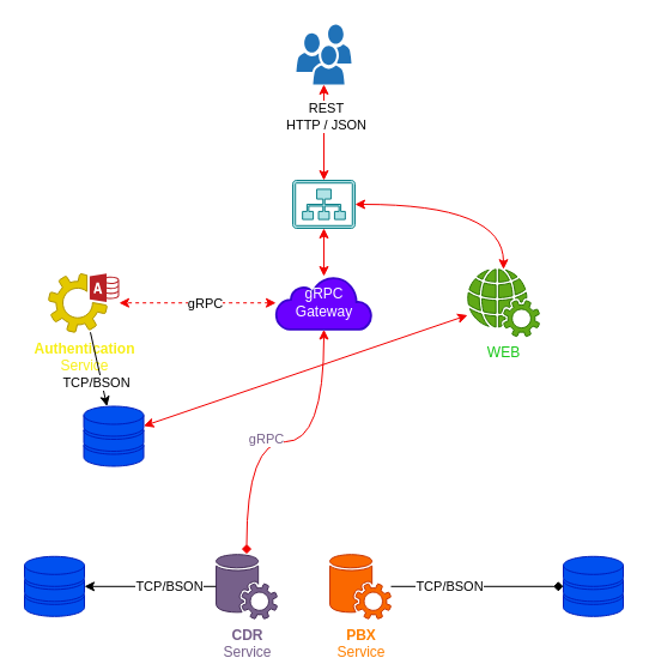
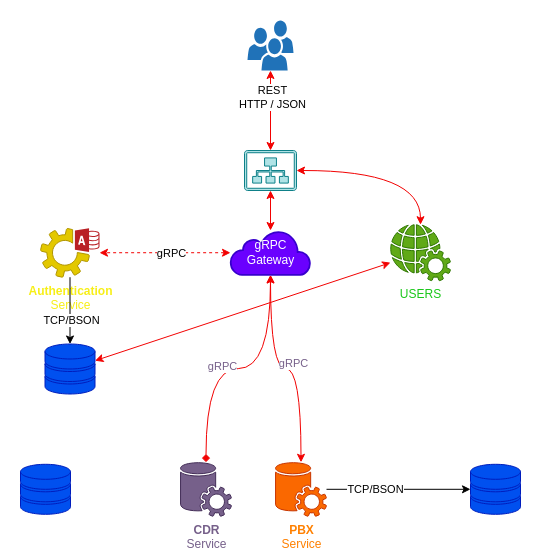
  <mxCell id="0" />
  <mxCell id="1" parent="0" />
  <mxCell id="2" value="&lt;b&gt;PBX&lt;/b&gt;&lt;br&gt;(Gateway)" style="fontColor=#ffffff;verticalAlign=top;verticalLabelPosition=bottom;labelPosition=center;align=center;html=1;outlineConnect=0;fillColor=#0050ef;strokeColor=#001DBC;gradientDirection=north;strokeWidth=2;shape=mxgraph.networks.storage;" vertex="1" parent="1"><mxGeometry x="470" y="463.8" width="50" height="50" as="geometry" /></mxCell>
  <mxCell id="3" value="gRPC&lt;br&gt;Gateway" style="html=1;outlineConnect=0;fillColor=#6a00ff;strokeColor=#3700CC;gradientDirection=north;strokeWidth=2;shape=mxgraph.networks.cloud;fontColor=#ffffff;" vertex="1" parent="1"><mxGeometry x="230" y="230" width="80" height="44.44" as="geometry" /></mxCell>
  <mxCell id="4" style="edgeStyle=none;html=1;startArrow=classic;startFill=1;strokeColor=#f20202;dashed=1;" edge="1" parent="1" source="3" target="9"><mxGeometry relative="1" as="geometry"><mxPoint x="60" y="180" as="sourcePoint" /><mxPoint x="200" y="180" as="targetPoint" /></mxGeometry></mxCell>
  <mxCell id="5" value="gRPC" style="edgeLabel;html=1;align=center;verticalAlign=middle;resizable=0;points=[];" vertex="1" connectable="0" parent="4"><mxGeometry x="-0.534" relative="1" as="geometry"><mxPoint x="-29" as="offset" /></mxGeometry></mxCell>
  <mxCell id="6" style="edgeStyle=orthogonalEdgeStyle;html=1;curved=1;startArrow=classic;startFill=1;strokeColor=#f20202;" edge="1" parent="1" source="15" target="14"><mxGeometry relative="1" as="geometry"><mxPoint x="850" y="540" as="sourcePoint" /><mxPoint x="850" y="380" as="targetPoint" /></mxGeometry></mxCell>
- <mxCell id="7" style="edgeStyle=none;html=1;endArrow=diamond;" edge="1" parent="1" source="12" target="2"><mxGeometry relative="1" as="geometry"><mxPoint x="434" y="719.8" as="sourcePoint" /><mxPoint x="564" y="719.8" as="targetPoint" /></mxGeometry></mxCell>
+ <mxCell id="7" style="edgeStyle=none;html=1;" edge="1" parent="1" source="12" target="2"><mxGeometry relative="1" as="geometry"><mxPoint x="434" y="719.8" as="sourcePoint" /><mxPoint x="564" y="719.8" as="targetPoint" /></mxGeometry></mxCell>
  <mxCell id="8" value="TCP/BSON" style="edgeLabel;html=1;align=center;verticalAlign=middle;resizable=0;points=[];" vertex="1" connectable="0" parent="7"><mxGeometry x="-0.534" relative="1" as="geometry"><mxPoint x="14" as="offset" /></mxGeometry></mxCell>
  <mxCell id="9" value="&lt;b&gt;Authentication&lt;/b&gt;&lt;br&gt;Service" style="sketch=0;pointerEvents=1;shadow=0;dashed=0;html=1;strokeColor=#B09500;fillColor=#e3c800;labelPosition=center;verticalLabelPosition=bottom;verticalAlign=top;outlineConnect=0;align=center;shape=mxgraph.office.services.access_services;fontColor=#f7ef18;" vertex="1" parent="1"><mxGeometry x="40" y="227.72" width="59" height="49" as="geometry" /></mxCell>
  <mxCell id="10" style="edgeStyle=none;html=1;startArrow=classic;startFill=1;strokeColor=#f20202;" edge="1" parent="1" source="13" target="15"><mxGeometry relative="1" as="geometry"><mxPoint x="270" y="120" as="sourcePoint" /><mxPoint x="270" y="190" as="targetPoint" /></mxGeometry></mxCell>
  <mxCell id="11" value="REST&lt;br&gt;HTTP / JSON" style="edgeLabel;html=1;align=center;verticalAlign=middle;resizable=0;points=[];" vertex="1" connectable="0" parent="10"><mxGeometry x="-0.534" relative="1" as="geometry"><mxPoint x="1" y="7" as="offset" /></mxGeometry></mxCell>
  <mxCell id="12" value="&lt;b&gt;PBX&lt;/b&gt;&lt;br&gt;Service" style="sketch=0;pointerEvents=1;shadow=0;dashed=0;html=1;strokeColor=#C73500;fillColor=#fa6800;labelPosition=center;verticalLabelPosition=bottom;verticalAlign=top;outlineConnect=0;align=center;shape=mxgraph.office.services.central_management_service;fontColor=#FF8000;" vertex="1" parent="1"><mxGeometry x="275" y="461.8" width="51" height="54" as="geometry" /></mxCell>
  <mxCell id="13" value="" style="sketch=0;pointerEvents=1;shadow=0;dashed=0;html=1;strokeColor=none;labelPosition=center;verticalLabelPosition=bottom;verticalAlign=top;outlineConnect=0;align=center;shape=mxgraph.office.users.users;fillColor=#2072B8;fontColor=#f7ef18;" vertex="1" parent="1"><mxGeometry x="247" y="20" width="46" height="50" as="geometry" /></mxCell>
- <mxCell id="14" value="WEB" style="sketch=0;pointerEvents=1;shadow=0;dashed=0;html=1;strokeColor=#2D7600;fillColor=#60a917;labelPosition=center;verticalLabelPosition=bottom;verticalAlign=top;outlineConnect=0;align=center;shape=mxgraph.office.services.web_services;fontColor=#1ac71a;" vertex="1" parent="1"><mxGeometry x="390" y="224.22" width="60" height="56" as="geometry" /></mxCell>
+ <mxCell id="14" value="USERS" style="sketch=0;pointerEvents=1;shadow=0;dashed=0;html=1;strokeColor=#2D7600;fillColor=#60a917;labelPosition=center;verticalLabelPosition=bottom;verticalAlign=top;outlineConnect=0;align=center;shape=mxgraph.office.services.web_services;fontColor=#1ac71a;" vertex="1" parent="1"><mxGeometry x="390" y="224.22" width="60" height="56" as="geometry" /></mxCell>
  <mxCell id="15" value="" style="sketch=0;pointerEvents=1;shadow=0;dashed=0;html=1;strokeColor=#0e8088;fillColor=#b0e3e6;labelPosition=center;verticalLabelPosition=bottom;verticalAlign=top;outlineConnect=0;align=center;shape=mxgraph.office.sites.site_collection;" vertex="1" parent="1"><mxGeometry x="244" y="150" width="52" height="40" as="geometry" /></mxCell>
  <mxCell id="16" style="edgeStyle=none;html=1;startArrow=classic;startFill=1;strokeColor=#f20202;" edge="1" parent="1" source="14" target="26"><mxGeometry relative="1" as="geometry"><mxPoint x="531" y="330" as="sourcePoint" /><mxPoint x="400" y="330" as="targetPoint" /></mxGeometry></mxCell>
  <mxCell id="17" style="edgeStyle=none;html=1;startArrow=classic;startFill=1;strokeColor=#f20202;" edge="1" parent="1" source="3" target="15"><mxGeometry relative="1" as="geometry"><mxPoint x="400" y="262.22" as="sourcePoint" /><mxPoint x="320" y="262.22" as="targetPoint" /></mxGeometry></mxCell>
  <mxCell id="18" value="&lt;b&gt;CDR&lt;/b&gt;&lt;br&gt;Service" style="sketch=0;pointerEvents=1;shadow=0;dashed=0;html=1;strokeColor=#432D57;fillColor=#76608a;labelPosition=center;verticalLabelPosition=bottom;verticalAlign=top;outlineConnect=0;align=center;shape=mxgraph.office.services.central_management_service;fontColor=#76608A;" vertex="1" parent="1"><mxGeometry x="180" y="461.8" width="51" height="54" as="geometry" /></mxCell>
  <mxCell id="19" value="&lt;b&gt;CDR&lt;/b&gt;&lt;br&gt;(Postgres)" style="fontColor=#ffffff;verticalAlign=top;verticalLabelPosition=bottom;labelPosition=center;align=center;html=1;outlineConnect=0;fillColor=#0050ef;strokeColor=#001DBC;gradientDirection=north;strokeWidth=2;shape=mxgraph.networks.storage;" vertex="1" parent="1"><mxGeometry x="20" y="463.8" width="50" height="50" as="geometry" /></mxCell>
- <mxCell id="20" style="edgeStyle=none;html=1;" edge="1" parent="1" source="18" target="19"><mxGeometry relative="1" as="geometry"><mxPoint x="-40" y="679.8" as="sourcePoint" /><mxPoint x="69" y="679.8" as="targetPoint" /></mxGeometry></mxCell>
- <mxCell id="21" value="TCP/BSON" style="edgeLabel;html=1;align=center;verticalAlign=middle;resizable=0;points=[];" vertex="1" connectable="0" parent="20"><mxGeometry x="-0.534" relative="1" as="geometry"><mxPoint x="-14" as="offset" /></mxGeometry></mxCell>
  <mxCell id="22" style="edgeStyle=orthogonalEdgeStyle;html=1;curved=1;startArrow=classic;startFill=1;strokeColor=#f20202;endArrow=diamond;" edge="1" parent="1" source="3" target="18"><mxGeometry relative="1" as="geometry"><mxPoint x="306" y="180" as="sourcePoint" /><mxPoint x="430" y="234.22" as="targetPoint" /></mxGeometry></mxCell>
  <mxCell id="23" value="gRPC" style="edgeLabel;html=1;align=center;verticalAlign=middle;resizable=0;points=[];fontColor=#76608A;" vertex="1" connectable="0" parent="22"><mxGeometry x="0.206" y="9" relative="1" as="geometry"><mxPoint x="10" y="-12" as="offset" /></mxGeometry></mxCell>
- <mxCell id="26" value="&lt;b&gt;USERS&lt;/b&gt;&lt;br&gt;(Postgres)" style="fontColor=#ffffff;verticalAlign=top;verticalLabelPosition=bottom;labelPosition=center;align=center;html=1;outlineConnect=0;fillColor=#0050ef;strokeColor=#001DBC;gradientDirection=north;strokeWidth=2;shape=mxgraph.networks.storage;" vertex="1" parent="1"><mxGeometry x="69.5" y="338.5" width="50" height="50" as="geometry" /></mxCell>
+ <mxCell id="24" style="edgeStyle=orthogonalEdgeStyle;html=1;curved=1;startArrow=classic;startFill=1;strokeColor=#f20202;" edge="1" parent="1" source="3" target="12"><mxGeometry relative="1" as="geometry"><mxPoint x="280" y="284.44" as="sourcePoint" /><mxPoint x="215.5" y="382" as="targetPoint" /></mxGeometry></mxCell>
+ <mxCell id="25" value="gRPC" style="edgeLabel;html=1;align=center;verticalAlign=middle;resizable=0;points=[];fontColor=#76608A;" vertex="1" connectable="0" parent="24"><mxGeometry x="0.15" y="-3" relative="1" as="geometry"><mxPoint x="-5" y="-6" as="offset" /></mxGeometry></mxCell>
+ <mxCell id="26" value="&lt;b&gt;USERS&lt;/b&gt;&lt;br&gt;(Postgres)" style="fontColor=#ffffff;verticalAlign=top;verticalLabelPosition=bottom;labelPosition=center;align=center;html=1;outlineConnect=0;fillColor=#0050ef;strokeColor=#001DBC;gradientDirection=north;strokeWidth=2;shape=mxgraph.networks.storage;" vertex="1" parent="1"><mxGeometry x="44.5" y="343.5" width="50" height="50" as="geometry" /></mxCell>
  <mxCell id="27" style="edgeStyle=none;html=1;" edge="1" parent="1" source="9" target="26"><mxGeometry relative="1" as="geometry"><mxPoint x="190" y="498.8" as="sourcePoint" /><mxPoint x="80" y="498.8" as="targetPoint" /></mxGeometry></mxCell>
  <mxCell id="28" value="TCP/BSON" style="edgeLabel;html=1;align=center;verticalAlign=middle;resizable=0;points=[];" vertex="1" connectable="0" parent="27"><mxGeometry x="-0.534" relative="1" as="geometry"><mxPoint x="1" y="27" as="offset" /></mxGeometry></mxCell>
